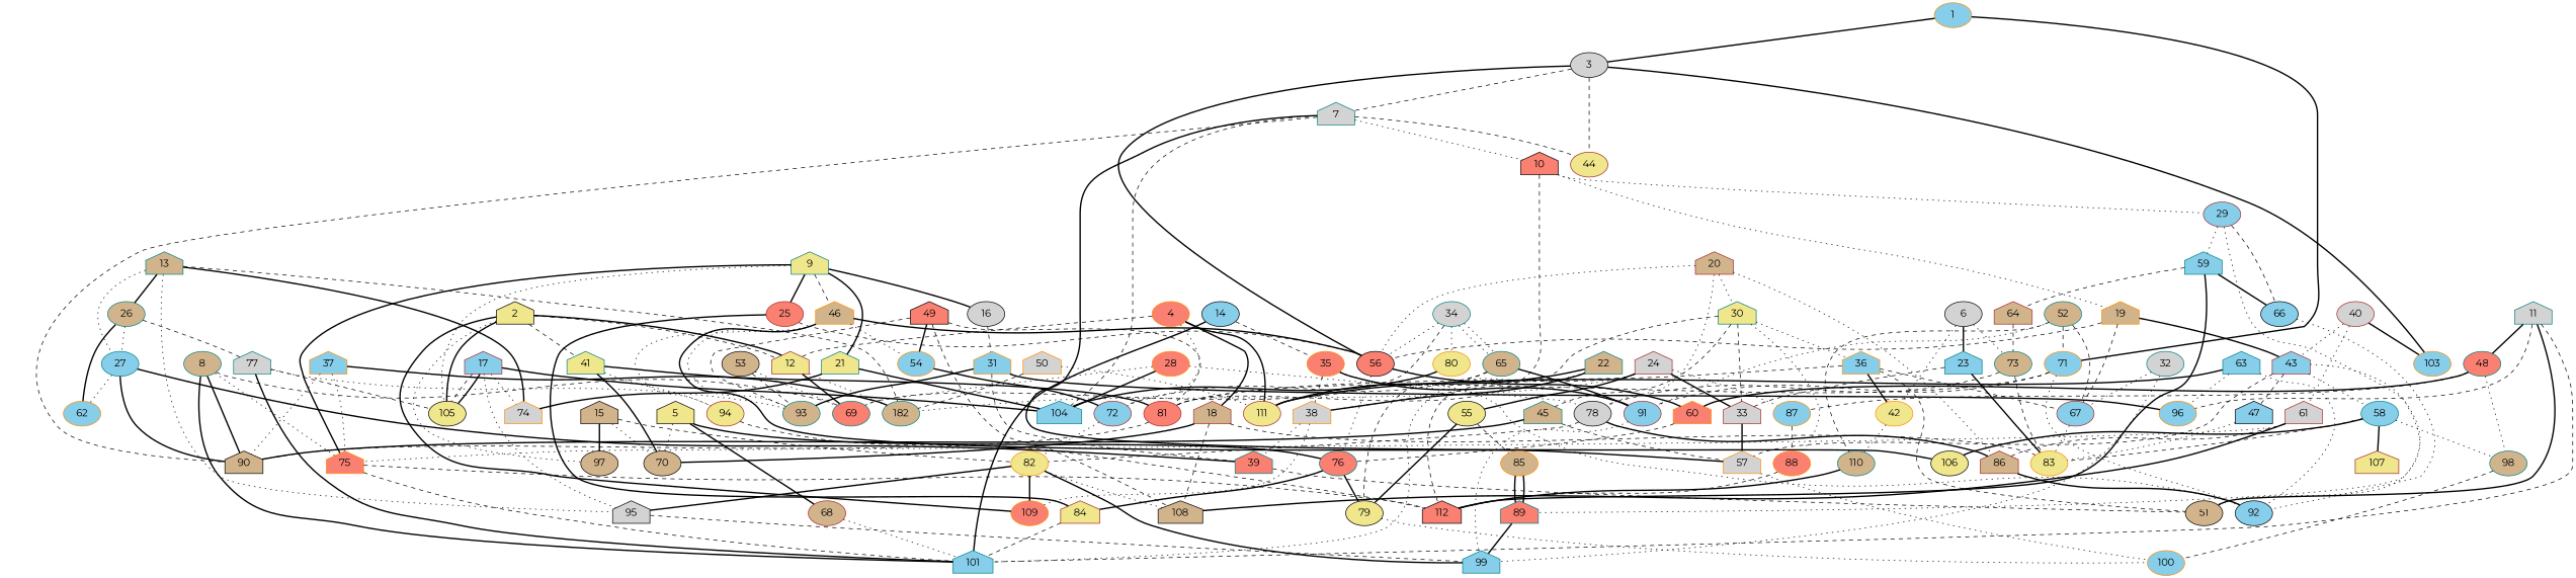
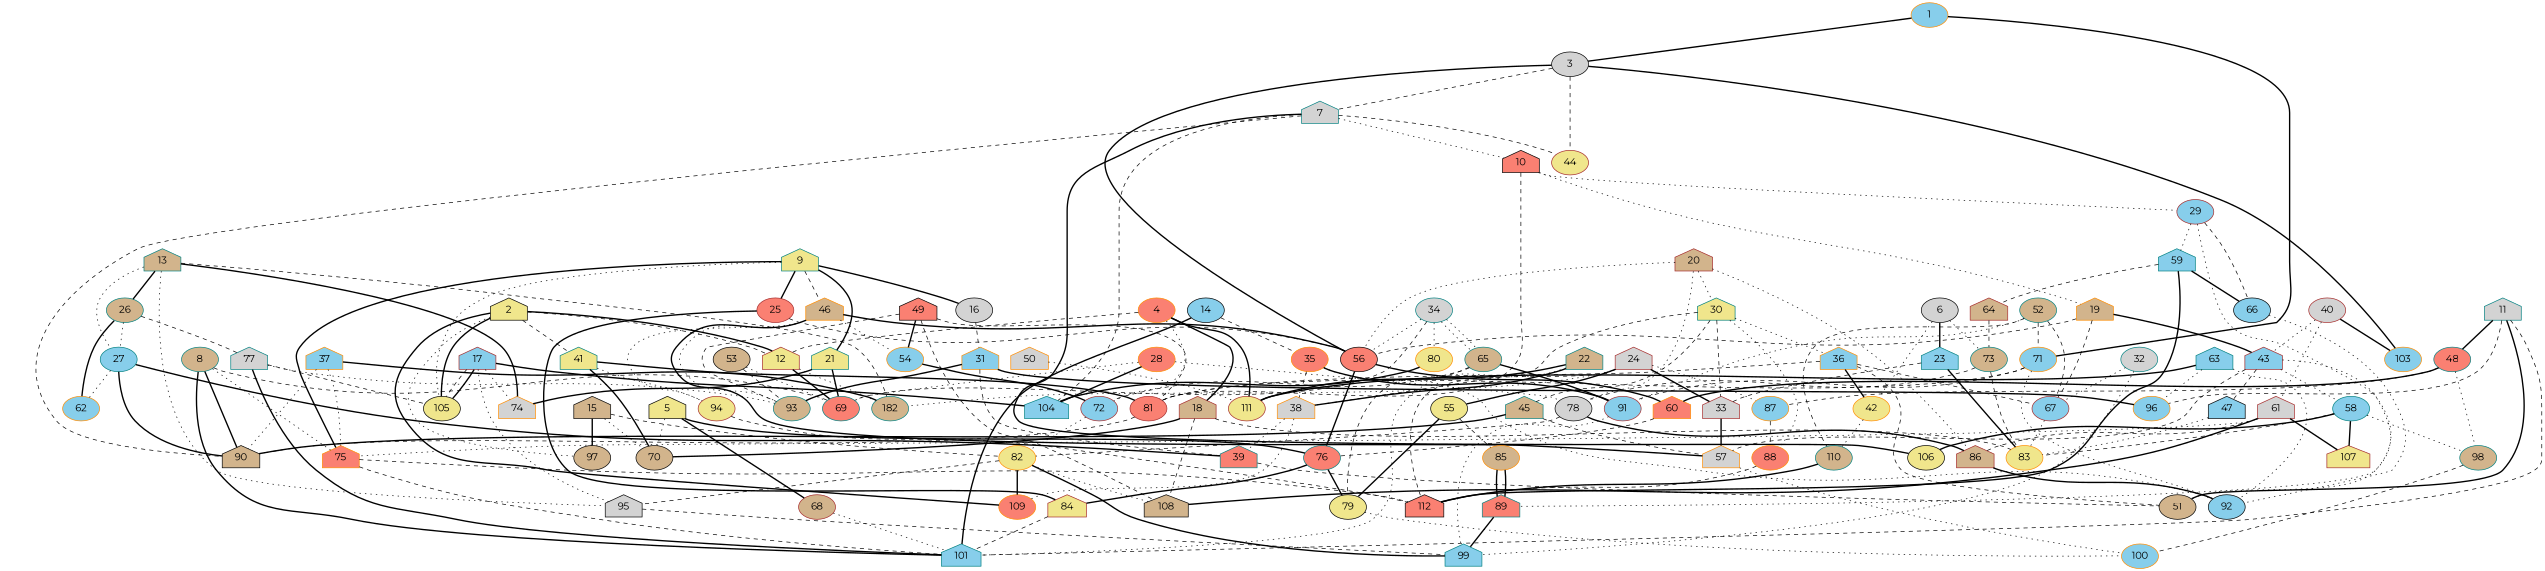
  graph {
    fontname=Montserrat
    node [color=teal fillcolor=skyblue fontname=Montserrat shape=ellipse style=filled]
    edge [fontname=Montserrat style=bold]
    1 [color=darkorange]
    3 [color=black fillcolor=lightgrey]
    71 [color=darkorange]
    7 [fillcolor=lightgrey shape=house]
    44 [color=brown fillcolor=khaki]
    56 [color=black fillcolor=salmon]
    103 [color=darkorange]
    81 [color=brown fillcolor=salmon]
    91 [color=brown]
    92 [color=black]
    2 [color=black fillcolor=khaki shape=house]
    12 [color=brown fillcolor=khaki shape=house]
    41 [fillcolor=khaki shape=house]
    97 [color=black fillcolor=tan]
    105 [color=black fillcolor=khaki]
    109 [color=darkorange fillcolor=salmon]
    69 [fillcolor=salmon]
    n18 [fillcolor=tan label=182]
    70 [color=black fillcolor=tan]
    94 [color=brown fillcolor=khaki]
    10 [color=black fillcolor=salmon shape=house]
    90 [color=black fillcolor=tan shape=house]
    104 [shape=house]
    106 [color=black fillcolor=khaki]
    76 [fillcolor=salmon]
    60 [color=darkorange fillcolor=salmon shape=house]
    4 [color=darkorange fillcolor=salmon]
    18 [color=brown fillcolor=tan shape=house]
    72 [color=brown]
    111 [color=brown fillcolor=khaki]
    83 [color=darkorange fillcolor=khaki]
    108 [color=black fillcolor=tan shape=house]
    82 [color=darkorange fillcolor=khaki]
    5 [color=black fillcolor=khaki shape=house]
    68 [color=brown fillcolor=tan]
    101 [shape=house]
    84 [color=brown fillcolor=khaki shape=house]
    79 [color=black fillcolor=khaki]
    6 [color=black fillcolor=lightgrey]
    23 [shape=house]
    42 [color=darkorange fillcolor=khaki]
    73 [fillcolor=tan]
    33 [color=brown fillcolor=lightgrey shape=house]
    110 [fillcolor=tan]
    78 [color=black fillcolor=lightgrey]
    19 [color=darkorange fillcolor=tan shape=house]
    29 [color=brown]
    8 [fillcolor=tan]
    75 [color=darkorange fillcolor=salmon shape=house]
    112 [color=black fillcolor=salmon shape=house]
    9 [fillcolor=khaki shape=house]
    16 [color=black fillcolor=lightgrey]
    21 [fillcolor=khaki shape=house]
    25 [color=brown fillcolor=salmon]
    46 [color=darkorange fillcolor=tan shape=house]
    31 [color=darkorange shape=house]
    74 [color=darkorange fillcolor=lightgrey shape=house]
    93 [fillcolor=tan]
    57 [color=darkorange fillcolor=lightgrey shape=house]
    54 [color=darkorange]
    43 [color=brown shape=house]
    67 [color=brown]
    59 [shape=house]
    66 [color=black]
    89 [fillcolor=salmon shape=house]
    11 [fillcolor=lightgrey shape=house]
    48 [fillcolor=salmon]
    51 [color=black fillcolor=tan]
    96 [color=darkorange]
    87 [color=darkorange]
    98 [fillcolor=tan]
    13 [fillcolor=tan shape=house]
    26 [fillcolor=tan]
    27
    95 [color=black fillcolor=lightgrey shape=house]
    62 [color=darkorange]
    77 [fillcolor=lightgrey shape=house]
    39 [fillcolor=salmon shape=house]
    99 [shape=house]
    14 [color=black]
    35 [color=darkorange fillcolor=salmon]
    38 [color=darkorange fillcolor=lightgrey shape=house]
    15 [color=black fillcolor=tan shape=house]
    17 [color=brown shape=house]
    47 [color=black shape=house]
    58
    20 [color=brown fillcolor=tan shape=house]
    30 [fillcolor=khaki shape=house]
    86 [color=brown fillcolor=tan shape=house]
    36 [color=darkorange shape=house]
    45 [fillcolor=tan shape=house]
    88 [color=darkorange fillcolor=salmon]
    22 [fillcolor=tan shape=house]
    24 [color=brown fillcolor=lightgrey shape=house]
    55 [color=black fillcolor=khaki]
    85 [color=darkorange fillcolor=tan]
    28 [color=darkorange fillcolor=salmon]
    64 [color=brown fillcolor=tan shape=house]
    32 [fillcolor=lightgrey]
    100 [color=darkorange]
    34 [fillcolor=lightgrey]
    65 [fillcolor=tan]
    80 [color=darkorange fillcolor=khaki]
    37 [color=darkorange shape=house]
    40 [color=brown fillcolor=lightgrey]
    61 [color=brown fillcolor=lightgrey shape=house]
    107 [color=brown fillcolor=khaki shape=house]
    49 [color=black fillcolor=salmon shape=house]
    50 [color=darkorange fillcolor=lightgrey shape=house]
    52 [fillcolor=tan]
    53 [color=black fillcolor=tan]
    63 [shape=house]
    1 -- 3
    1 -- 71
    3 -- 7 [style=dashed]
    3 -- 44 [style=dashed]
    3 -- 56
    3 -- 103
    71 -- 81 [style=dashed]
    71 -- 91 [style=dashed]
    71 -- 92 [style=dotted]
    7 -- 44 [style=dashed]
    7 -- 10 [style=dotted]
    7 -- 90 [style=dashed]
    7 -- 104 [style=dashed]
    7 -- 106
-   56 -- 76 [style=dotted]
+   56 -- 76
    56 -- 60
    81 -- 90 [style=dashed]
    91 -- 99 [style=dotted]
    2 -- 12 [style=dashed]
    2 -- 12
    2 -- 41 [style=dashed]
    2 -- 97 [style=dotted]
    2 -- 105
    2 -- 109
    12 -- 69
    12 -- n18 [style=dotted]
    41 -- 81
    41 -- 70
    41 -- 94 [style=dotted]
    94 -- 112 [style=dashed]
    10 -- 81 [style=dashed]
    10 -- 19 [style=dotted]
    10 -- 29 [style=dotted]
    76 -- 84
    76 -- 79
    60 -- 76 [style=dashed]
    4 -- 12 [style=dashed]
    4 -- 18
    4 -- 72 [style=dotted]
    4 -- 111
    18 -- 70
    18 -- 83 [style=dashed]
    18 -- 108 [style=dashed]
    72 -- 82 [style=dotted]
    82 -- 109
    82 -- 108 [style=dotted]
-   82 -- 95
+   82 -- 95 [style=dashed]
    82 -- 99
    5 -- 70 [style=dotted]
    5 -- 76
    5 -- 68
    68 -- 101 [style=dotted]
    84 -- 101 [style=dashed]
    79 -- 100 [style=dotted]
    6 -- 23
    6 -- 42 [style=dotted]
    6 -- 73 [style=dotted]
    23 -- 83
    23 -- 33 [style=dashed]
    42 -- 110 [style=dotted]
    73 -- 83 [style=dashed]
    73 -- 78 [style=dashed]
    33 -- 57
    110 -- 112
    78 -- 82 [style=dashed]
    78 -- 86
    19 -- 56 [style=dashed]
    19 -- 43
    19 -- 67 [style=dashed]
    29 -- 59 [style=dotted]
    29 -- 66 [style=dashed]
    29 -- 89 [style=dotted]
    8 -- 69 [style=dashed]
    8 -- 90
    8 -- 101
    8 -- 75 [style=dotted]
    75 -- 101 [style=dashed]
    75 -- 112 [style=dashed]
    9 -- 105 [style=dotted]
    9 -- 75
    9 -- 16
    9 -- 21
    9 -- 25
    9 -- 46 [style=dashed]
    16 -- 31 [style=dashed]
-   21 -- 104
+   21 -- 69
    21 -- 74
    25 -- 56 [style=dashed]
    25 -- 84
    46 -- 56
    46 -- 94 [style=dotted]
    46 -- 93 [style=dotted]
    46 -- 57
    46 -- 54 [style=dotted]
    31 -- 93
    31 -- 96
    31 -- 39 [style=dashed]
    57 -- 100 [style=dotted]
    54 -- 72
    43 -- 57 [style=dashed]
    43 -- 51 [style=dotted]
    43 -- 47 [style=dashed]
    43 -- 58 [style=dotted]
    67 -- 83 [style=dotted]
    59 -- 112
    59 -- 66
    59 -- 64 [style=dashed]
    66 -- 92 [style=dotted]
    89 -- 99
    11 -- 101 [style=dashed]
    11 -- 48
    11 -- 51
    11 -- 96 [style=dashed]
    48 -- 60
    48 -- 87 [style=dashed]
    48 -- 98 [style=dotted]
    87 -- 88 [style=dashed]
    98 -- 100 [style=dashed]
    13 -- n18 [style=dashed]
    13 -- 74
    13 -- 26
    13 -- 27 [style=dotted]
    13 -- 95 [style=dotted]
    26 -- 27 [style=dotted]
    26 -- 62
    26 -- 77 [style=dashed]
    27 -- 90
    27 -- 62 [style=dotted]
    27 -- 39
    95 -- 99 [style=dashed]
    77 -- 105 [style=dashed]
    77 -- 101
    77 -- 93 [style=dotted]
    39 -- 51 [style=dashed]
    14 -- 101
    14 -- 35 [style=dashed]
    35 -- 91
    35 -- 92 [style=dotted]
    35 -- 38 [style=dashed]
    38 -- 109 [style=dotted]
    38 -- 39 [style=dotted]
    15 -- 97
    15 -- 70 [style=dotted]
    15 -- 82 [style=dashed]
    17 -- 105 [style=dashed]
    17 -- 105
    17 -- 104
    17 -- 74 [style=dotted]
    17 -- 95 [style=dotted]
    47 -- 83 [style=dotted]
    58 -- 106
    58 -- 83 [style=dashed]
    58 -- 98 [style=dotted]
    58 -- 107
    20 -- 56 [style=dotted]
    20 -- 78 [style=dotted]
    20 -- 30 [style=dotted]
    20 -- 86 [style=dotted]
    30 -- 33 [style=dashed]
    30 -- 38 [style=dashed]
    30 -- 36 [style=dotted]
    30 -- 45 [style=dashed]
    30 -- 88 [style=dotted]
    86 -- 92
    36 -- 81 [style=dashed]
    36 -- 42
    36 -- 67 [style=dashed]
    36 -- 51 [style=dashed]
    45 -- 90
    45 -- 57 [style=dashed]
    88 -- 112 [style=dashed]
    22 -- 111
    22 -- 101 [style=dotted]
    22 -- 38
    24 -- n18 [style=dotted]
    24 -- 33
    24 -- 112 [style=dashed]
    24 -- 87 [style=dotted]
    24 -- 55
    55 -- 79
    55 -- 85 [style=dashed]
    85 -- 89
    85 -- 89
    28 -- 69 [style=dotted]
    28 -- 104
    28 -- 78 [style=dotted]
    64 -- 73 [style=dashed]
    32 -- 67 [style=dotted]
    32 -- 99 [style=dotted]
    34 -- 56 [style=dotted]
    34 -- 69 [style=dashed]
    34 -- 65 [style=dotted]
    34 -- 65 [style=dotted]
    34 -- 80 [style=dotted]
    65 -- 91
    65 -- 72 [style=dashed]
    65 -- 79 [style=dashed]
    80 -- 104
    37 -- n18
    37 -- 90 [style=dotted]
    37 -- 75 [style=dotted]
    40 -- 103
    40 -- 43 [style=dotted]
    40 -- 61 [style=dotted]
    61 -- 108
    61 -- 75 [style=dotted]
    61 -- 86 [style=dashed]
+   61 -- 107
    49 -- 81 [style=dashed]
    49 -- 108 [style=dashed]
    49 -- 93 [style=dashed]
    49 -- 54
-   50 -- n18 [style=dashed]
    50 -- 111 [style=dotted]
    52 -- 71 [style=dashed]
    52 -- 91 [style=dotted]
    52 -- 110 [style=dashed]
    52 -- 67 [style=dashed]
    53 -- 69 [style=dotted]
    53 -- 93 [style=dashed]
    63 -- 92 [style=dotted]
    63 -- 111
    63 -- 96 [style=dotted]
  }
